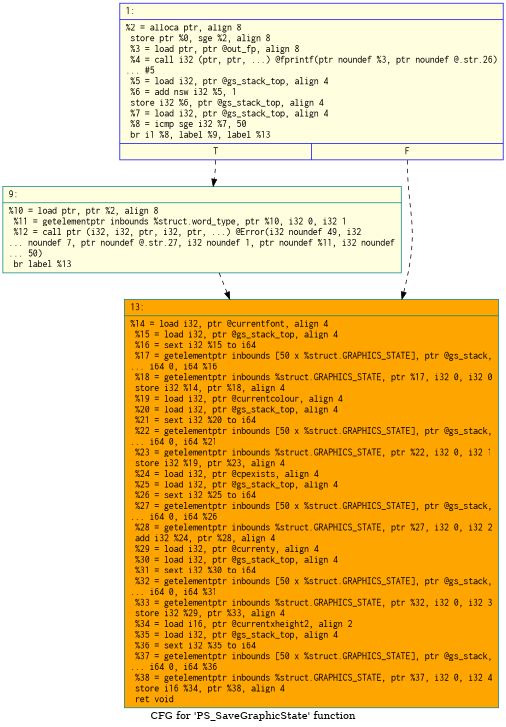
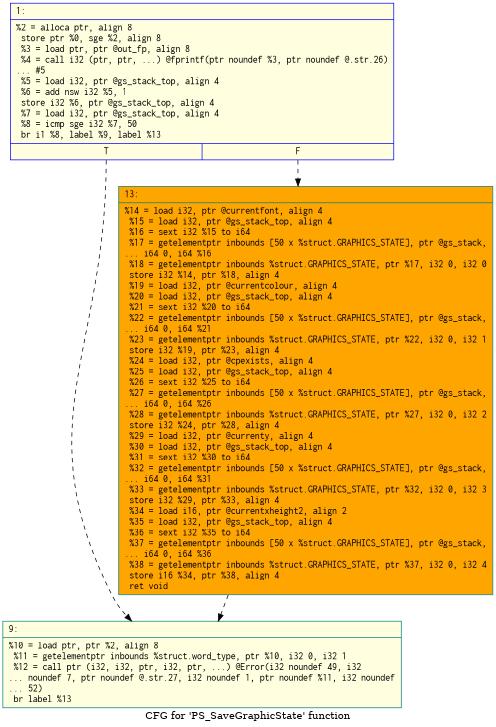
  digraph {
    label="CFG for 'PS_SaveGraphicState' function"
    node [color=teal fillcolor=lightyellow fontname=Courier shape=record style=filled]
    edge [style=dashed]
    n1 [color=blue label="{1:\l|  %2 = alloca ptr, align 8\l  store ptr %0, sge %2, align 8\l  %3 = load ptr, ptr @out_fp, align 8\l  %4 = call i32 (ptr, ptr, ...) @fprintf(ptr noundef %3, ptr noundef @.str.26)\l... #5\l  %5 = load i32, ptr @gs_stack_top, align 4\l  %6 = add nsw i32 %5, 1\l  store i32 %6, ptr @gs_stack_top, align 4\l  %7 = load i32, ptr @gs_stack_top, align 4\l  %8 = icmp sge i32 %7, 50\l  br i1 %8, label %9, label %13\l|{<s0>T|<s1>F}}"]
-   n2 [label="{9:\l|  %10 = load ptr, ptr %2, align 8\l  %11 = getelementptr inbounds %struct.word_type, ptr %10, i32 0, i32 1\l  %12 = call ptr (i32, i32, ptr, i32, ptr, ...) @Error(i32 noundef 49, i32\l... noundef 7, ptr noundef @.str.27, i32 noundef 1, ptr noundef %11, i32 noundef\l... 50)\l  br label %13\l}"]
-   n3 [fillcolor=orange label="{13:\l|  %14 = load i32, ptr @currentfont, align 4\l  %15 = load i32, ptr @gs_stack_top, align 4\l  %16 = sext i32 %15 to i64\l  %17 = getelementptr inbounds [50 x %struct.GRAPHICS_STATE], ptr @gs_stack,\l... i64 0, i64 %16\l  %18 = getelementptr inbounds %struct.GRAPHICS_STATE, ptr %17, i32 0, i32 0\l  store i32 %14, ptr %18, align 4\l  %19 = load i32, ptr @currentcolour, align 4\l  %20 = load i32, ptr @gs_stack_top, align 4\l  %21 = sext i32 %20 to i64\l  %22 = getelementptr inbounds [50 x %struct.GRAPHICS_STATE], ptr @gs_stack,\l... i64 0, i64 %21\l  %23 = getelementptr inbounds %struct.GRAPHICS_STATE, ptr %22, i32 0, i32 1\l  store i32 %19, ptr %23, align 4\l  %24 = load i32, ptr @cpexists, align 4\l  %25 = load i32, ptr @gs_stack_top, align 4\l  %26 = sext i32 %25 to i64\l  %27 = getelementptr inbounds [50 x %struct.GRAPHICS_STATE], ptr @gs_stack,\l... i64 0, i64 %26\l  %28 = getelementptr inbounds %struct.GRAPHICS_STATE, ptr %27, i32 0, i32 2\l  add i32 %24, ptr %28, align 4\l  %29 = load i32, ptr @currenty, align 4\l  %30 = load i32, ptr @gs_stack_top, align 4\l  %31 = sext i32 %30 to i64\l  %32 = getelementptr inbounds [50 x %struct.GRAPHICS_STATE], ptr @gs_stack,\l... i64 0, i64 %31\l  %33 = getelementptr inbounds %struct.GRAPHICS_STATE, ptr %32, i32 0, i32 3\l  store i32 %29, ptr %33, align 4\l  %34 = load i16, ptr @currentxheight2, align 2\l  %35 = load i32, ptr @gs_stack_top, align 4\l  %36 = sext i32 %35 to i64\l  %37 = getelementptr inbounds [50 x %struct.GRAPHICS_STATE], ptr @gs_stack,\l... i64 0, i64 %36\l  %38 = getelementptr inbounds %struct.GRAPHICS_STATE, ptr %37, i32 0, i32 4\l  store i16 %34, ptr %38, align 4\l  ret void\l}"]
+   n2 [label="{9:\l|  %10 = load ptr, ptr %2, align 8\l  %11 = getelementptr inbounds %struct.word_type, ptr %10, i32 0, i32 1\l  %12 = call ptr (i32, i32, ptr, i32, ptr, ...) @Error(i32 noundef 49, i32\l... noundef 7, ptr noundef @.str.27, i32 noundef 1, ptr noundef %11, i32 noundef\l... 52)\l  br label %13\l}"]
+   n3 [fillcolor=orange label="{13:\l|  %14 = load i32, ptr @currentfont, align 4\l  %15 = load i32, ptr @gs_stack_top, align 4\l  %16 = sext i32 %15 to i64\l  %17 = getelementptr inbounds [50 x %struct.GRAPHICS_STATE], ptr @gs_stack,\l... i64 0, i64 %16\l  %18 = getelementptr inbounds %struct.GRAPHICS_STATE, ptr %17, i32 0, i32 0\l  store i32 %14, ptr %18, align 4\l  %19 = load i32, ptr @currentcolour, align 4\l  %20 = load i32, ptr @gs_stack_top, align 4\l  %21 = sext i32 %20 to i64\l  %22 = getelementptr inbounds [50 x %struct.GRAPHICS_STATE], ptr @gs_stack,\l... i64 0, i64 %21\l  %23 = getelementptr inbounds %struct.GRAPHICS_STATE, ptr %22, i32 0, i32 1\l  store i32 %19, ptr %23, align 4\l  %24 = load i32, ptr @cpexists, align 4\l  %25 = load i32, ptr @gs_stack_top, align 4\l  %26 = sext i32 %25 to i64\l  %27 = getelementptr inbounds [50 x %struct.GRAPHICS_STATE], ptr @gs_stack,\l... i64 0, i64 %26\l  %28 = getelementptr inbounds %struct.GRAPHICS_STATE, ptr %27, i32 0, i32 2\l  store i32 %24, ptr %28, align 4\l  %29 = load i32, ptr @currenty, align 4\l  %30 = load i32, ptr @gs_stack_top, align 4\l  %31 = sext i32 %30 to i64\l  %32 = getelementptr inbounds [50 x %struct.GRAPHICS_STATE], ptr @gs_stack,\l... i64 0, i64 %31\l  %33 = getelementptr inbounds %struct.GRAPHICS_STATE, ptr %32, i32 0, i32 3\l  store i32 %29, ptr %33, align 4\l  %34 = load i16, ptr @currentxheight2, align 2\l  %35 = load i32, ptr @gs_stack_top, align 4\l  %36 = sext i32 %35 to i64\l  %37 = getelementptr inbounds [50 x %struct.GRAPHICS_STATE], ptr @gs_stack,\l... i64 0, i64 %36\l  %38 = getelementptr inbounds %struct.GRAPHICS_STATE, ptr %37, i32 0, i32 4\l  store i16 %34, ptr %38, align 4\l  ret void\l}"]
    n1 -> n2 [tailport=s0]
    n1 -> n3 [tailport=s1]
-   n2 -> n3
+   n3 -> n2
  }
